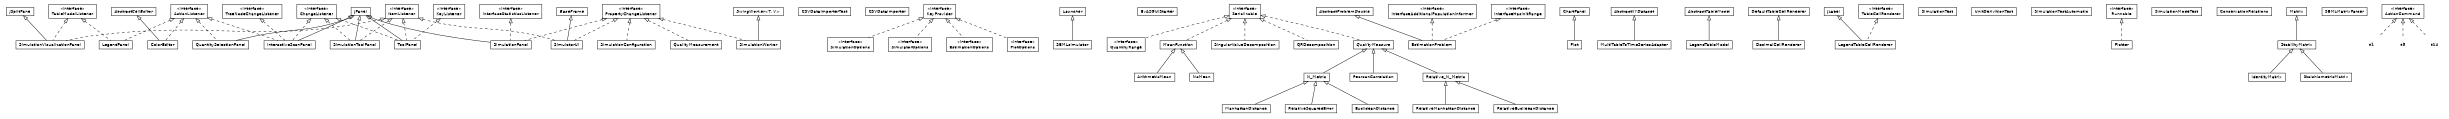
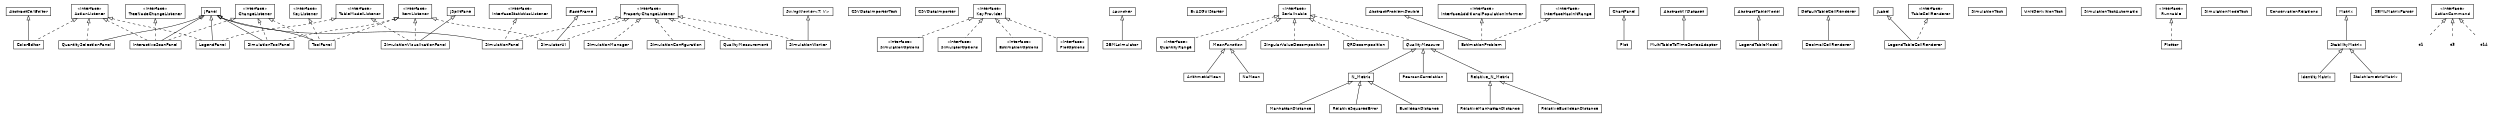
  digraph {
    nodesep=0.25
    ranksep=0.5
    node [fontcolor=black fontname=Helvetica fontsize=10.0 shape=plaintext]
    edge [arrowtail=empty dir=back fontname=Helvetica fontsize=10 headport=p labelfontname=Helvetica labelfontsize=10 tailport=p style=dashed]
    n1 [label=<<table title="org.sbml.simulator.gui.LegendPanel" border="0" cellborder="1" cellspacing="0" cellpadding="2" port="p"> 		<tr><td><table border="0" cellspacing="0" cellpadding="1"> <tr><td align="center" balign="center"> LegendPanel </td></tr> 		</table></td></tr> 		</table>>]
    n2 [label=<<table title="org.sbml.simulator.gui.InteractiveScanPanel" border="0" cellborder="1" cellspacing="0" cellpadding="2" port="p"> 		<tr><td><table border="0" cellspacing="0" cellpadding="1"> <tr><td align="center" balign="center"> InteractiveScanPanel </td></tr> 		</table></td></tr> 		</table>>]
    n3 [label=<<table title="org.sbml.simulator.gui.SimulationToolPanel" border="0" cellborder="1" cellspacing="0" cellpadding="2" port="p"> 		<tr><td><table border="0" cellspacing="0" cellpadding="1"> <tr><td align="center" balign="center"> SimulationToolPanel </td></tr> 		</table></td></tr> 		</table>>]
    n4 [label=<<table title="org.sbml.simulator.gui.QuantitySelectionPanel" border="0" cellborder="1" cellspacing="0" cellpadding="2" port="p"> 		<tr><td><table border="0" cellspacing="0" cellpadding="1"> <tr><td align="center" balign="center"> QuantitySelectionPanel </td></tr> 		</table></td></tr> 		</table>>]
+   n5 [label=<<table title="org.sbml.simulator.SimulationManager" border="0" cellborder="1" cellspacing="0" cellpadding="2" port="p"> 		<tr><td><table border="0" cellspacing="0" cellpadding="1"> <tr><td align="center" balign="center"> SimulationManager </td></tr> 		</table></td></tr> 		</table>>]
    n6 [label=<<table title="org.sbml.simulator.SimulationConfiguration" border="0" cellborder="1" cellspacing="0" cellpadding="2" port="p"> 		<tr><td><table border="0" cellspacing="0" cellpadding="1"> <tr><td align="center" balign="center"> SimulationConfiguration </td></tr> 		</table></td></tr> 		</table>>]
    n7 [label=<<table title="org.sbml.simulator.gui.CSVDataImporterTest" border="0" cellborder="1" cellspacing="0" cellpadding="2" port="p"> 		<tr><td><table border="0" cellspacing="0" cellpadding="1"> <tr><td align="center" balign="center"> CSVDataImporterTest </td></tr> 		</table></td></tr> 		</table>>]
    n8 [label=<<table title="org.sbml.simulator.gui.CSVDataImporter" border="0" cellborder="1" cellspacing="0" cellpadding="2" port="p"> 		<tr><td><table border="0" cellspacing="0" cellpadding="1"> <tr><td align="center" balign="center"> CSVDataImporter </td></tr> 		</table></td></tr> 		</table>>]
    n9 [label=<<table title="org.sbml.simulator.gui.SimulatorUI" border="0" cellborder="1" cellspacing="0" cellpadding="2" port="p"> 		<tr><td><table border="0" cellspacing="0" cellpadding="1"> <tr><td align="center" balign="center"> SimulatorUI </td></tr> 		</table></td></tr> 		</table>>]
    n10 [label=<<table title="org.sbml.simulator.gui.SimulationWorker" border="0" cellborder="1" cellspacing="0" cellpadding="2" port="p"> 		<tr><td><table border="0" cellspacing="0" cellpadding="1"> <tr><td align="center" balign="center"> SimulationWorker </td></tr> 		</table></td></tr> 		</table>>]
    n11 [label=<<table title="org.sbml.simulator.SimulationOptions" border="0" cellborder="1" cellspacing="0" cellpadding="2" port="p"> 		<tr><td><table border="0" cellspacing="0" cellpadding="1"> <tr><td align="center" balign="center"> &#171;interface&#187; </td></tr> <tr><td align="center" balign="center"> SimulationOptions </td></tr> 		</table></td></tr> 		</table>>]
    n12 [label=<<table title="org.sbml.simulator.gui.SimulationPanel" border="0" cellborder="1" cellspacing="0" cellpadding="2" port="p"> 		<tr><td><table border="0" cellspacing="0" cellpadding="1"> <tr><td align="center" balign="center"> SimulationPanel </td></tr> 		</table></td></tr> 		</table>>]
    n13 [label=<<table title="org.sbml.simulator.gui.SimulationVisualizationPanel" border="0" cellborder="1" cellspacing="0" cellpadding="2" port="p"> 		<tr><td><table border="0" cellspacing="0" cellpadding="1"> <tr><td align="center" balign="center"> SimulationVisualizationPanel </td></tr> 		</table></td></tr> 		</table>>]
    n14 [label=<<table title="org.sbml.simulator.QualityMeasurement" border="0" cellborder="1" cellspacing="0" cellpadding="2" port="p"> 		<tr><td><table border="0" cellspacing="0" cellpadding="1"> <tr><td align="center" balign="center"> QualityMeasurement </td></tr> 		</table></td></tr> 		</table>>]
    n15 [label=<<table title="org.sbml.simulator.SBMLsimulator" border="0" cellborder="1" cellspacing="0" cellpadding="2" port="p"> 		<tr><td><table border="0" cellspacing="0" cellpadding="1"> <tr><td align="center" balign="center"> SBMLsimulator </td></tr> 		</table></td></tr> 		</table>>]
    n16 [label=<<table title="org.sbml.simulator.gui.ToolPanel" border="0" cellborder="1" cellspacing="0" cellpadding="2" port="p"> 		<tr><td><table border="0" cellspacing="0" cellpadding="1"> <tr><td align="center" balign="center"> ToolPanel </td></tr> 		</table></td></tr> 		</table>>]
    n17 [label=<<table title="org.sbml.simulator.SimulatorOptions" border="0" cellborder="1" cellspacing="0" cellpadding="2" port="p"> 		<tr><td><table border="0" cellspacing="0" cellpadding="1"> <tr><td align="center" balign="center"> &#171;interface&#187; </td></tr> <tr><td align="center" balign="center"> SimulatorOptions </td></tr> 		</table></td></tr> 		</table>>]
    n18 [label=<<table title="org.sbml.optimization.EvA2GUIStarter" border="0" cellborder="1" cellspacing="0" cellpadding="2" port="p"> 		<tr><td><table border="0" cellspacing="0" cellpadding="1"> <tr><td align="center" balign="center"> EvA2GUIStarter </td></tr> 		</table></td></tr> 		</table>>]
    n19 [label=<<table title="org.sbml.optimization.QuantityRange" border="0" cellborder="1" cellspacing="0" cellpadding="2" port="p"> 		<tr><td><table border="0" cellspacing="0" cellpadding="1"> <tr><td align="center" balign="center"> &#171;interface&#187; </td></tr> <tr><td align="center" balign="center"> QuantityRange </td></tr> 		</table></td></tr> 		</table>>]
    n20 [label=<<table title="org.sbml.optimization.problem.EstimationOptions" border="0" cellborder="1" cellspacing="0" cellpadding="2" port="p"> 		<tr><td><table border="0" cellspacing="0" cellpadding="1"> <tr><td align="center" balign="center"> &#171;interface&#187; </td></tr> <tr><td align="center" balign="center"> EstimationOptions </td></tr> 		</table></td></tr> 		</table>>]
    n21 [label=<<table title="org.sbml.optimization.problem.EstimationProblem" border="0" cellborder="1" cellspacing="0" cellpadding="2" port="p"> 		<tr><td><table border="0" cellspacing="0" cellpadding="1"> <tr><td align="center" balign="center"> EstimationProblem </td></tr> 		</table></td></tr> 		</table>>]
    n22 [label=<<table title="org.sbml.simulator.gui.plot.Plot" border="0" cellborder="1" cellspacing="0" cellpadding="2" port="p"> 		<tr><td><table border="0" cellspacing="0" cellpadding="1"> <tr><td align="center" balign="center"> Plot </td></tr> 		</table></td></tr> 		</table>>]
    n23 [label=<<table title="org.sbml.simulator.gui.plot.MultiTableToTimeSeriesAdapter" border="0" cellborder="1" cellspacing="0" cellpadding="2" port="p"> 		<tr><td><table border="0" cellspacing="0" cellpadding="1"> <tr><td align="center" balign="center"> MultiTableToTimeSeriesAdapter </td></tr> 		</table></td></tr> 		</table>>]
    n24 [label=<<table title="org.sbml.simulator.gui.plot.PlotOptions" border="0" cellborder="1" cellspacing="0" cellpadding="2" port="p"> 		<tr><td><table border="0" cellspacing="0" cellpadding="1"> <tr><td align="center" balign="center"> &#171;interface&#187; </td></tr> <tr><td align="center" balign="center"> PlotOptions </td></tr> 		</table></td></tr> 		</table>>]
    n25 [label=<<table title="org.sbml.simulator.gui.table.ColorEditor" border="0" cellborder="1" cellspacing="0" cellpadding="2" port="p"> 		<tr><td><table border="0" cellspacing="0" cellpadding="1"> <tr><td align="center" balign="center"> ColorEditor </td></tr> 		</table></td></tr> 		</table>>]
    n26 [label=<<table title="org.sbml.simulator.gui.table.LegendTableModel" border="0" cellborder="1" cellspacing="0" cellpadding="2" port="p"> 		<tr><td><table border="0" cellspacing="0" cellpadding="1"> <tr><td align="center" balign="center"> LegendTableModel </td></tr> 		</table></td></tr> 		</table>>]
    n27 [label=<<table title="org.sbml.simulator.gui.table.DecimalCellRenderer" border="0" cellborder="1" cellspacing="0" cellpadding="2" port="p"> 		<tr><td><table border="0" cellspacing="0" cellpadding="1"> <tr><td align="center" balign="center"> DecimalCellRenderer </td></tr> 		</table></td></tr> 		</table>>]
    n28 [label=<<table title="org.sbml.simulator.gui.table.LegendTableCellRenderer" border="0" cellborder="1" cellspacing="0" cellpadding="2" port="p"> 		<tr><td><table border="0" cellspacing="0" cellpadding="1"> <tr><td align="center" balign="center"> LegendTableCellRenderer </td></tr> 		</table></td></tr> 		</table>>]
    n29 [label=<<table title="org.sbml.simulator.math.SimulationTest" border="0" cellborder="1" cellspacing="0" cellpadding="2" port="p"> 		<tr><td><table border="0" cellspacing="0" cellpadding="1"> <tr><td align="center" balign="center"> SimulationTest </td></tr> 		</table></td></tr> 		</table>>]
    n30 [label=<<table title="org.sbml.simulator.math.UnitDerivitionTest" border="0" cellborder="1" cellspacing="0" cellpadding="2" port="p"> 		<tr><td><table border="0" cellspacing="0" cellpadding="1"> <tr><td align="center" balign="center"> UnitDerivitionTest </td></tr> 		</table></td></tr> 		</table>>]
    n31 [label=<<table title="org.sbml.simulator.math.SimulationTestAutomatic" border="0" cellborder="1" cellspacing="0" cellpadding="2" port="p"> 		<tr><td><table border="0" cellspacing="0" cellpadding="1"> <tr><td align="center" balign="center"> SimulationTestAutomatic </td></tr> 		</table></td></tr> 		</table>>]
    n32 [label=<<table title="org.sbml.simulator.math.Plotter" border="0" cellborder="1" cellspacing="0" cellpadding="2" port="p"> 		<tr><td><table border="0" cellspacing="0" cellpadding="1"> <tr><td align="center" balign="center"> Plotter </td></tr> 		</table></td></tr> 		</table>>]
    n33 [label=<<table title="org.sbml.simulator.math.SimulationModeTest" border="0" cellborder="1" cellspacing="0" cellpadding="2" port="p"> 		<tr><td><table border="0" cellspacing="0" cellpadding="1"> <tr><td align="center" balign="center"> SimulationModeTest </td></tr> 		</table></td></tr> 		</table>>]
    n34 [label=<<table title="org.sbml.simulator.math.ConservationRelations" border="0" cellborder="1" cellspacing="0" cellpadding="2" port="p"> 		<tr><td><table border="0" cellspacing="0" cellpadding="1"> <tr><td align="center" balign="center"> ConservationRelations </td></tr> 		</table></td></tr> 		</table>>]
    n35 [label=<<table title="org.sbml.simulator.math.IdentityMatrix" border="0" cellborder="1" cellspacing="0" cellpadding="2" port="p"> 		<tr><td><table border="0" cellspacing="0" cellpadding="1"> <tr><td align="center" balign="center"> IdentityMatrix </td></tr> 		</table></td></tr> 		</table>>]
    n36 [label=<<table title="org.sbml.simulator.math.MeanFunction" border="0" cellborder="1" cellspacing="0" cellpadding="2" port="p"> 		<tr><td><table border="0" cellspacing="0" cellpadding="1"> <tr><td align="center" balign="center"><font face="Helvetica-Oblique"> MeanFunction </font></td></tr> 		</table></td></tr> 		</table>>]
    n37 [label=<<table title="org.sbml.simulator.math.ArithmeticMean" border="0" cellborder="1" cellspacing="0" cellpadding="2" port="p"> 		<tr><td><table border="0" cellspacing="0" cellpadding="1"> <tr><td align="center" balign="center"> ArithmeticMean </td></tr> 		</table></td></tr> 		</table>>]
    n38 [label=<<table title="org.sbml.simulator.math.NoMean" border="0" cellborder="1" cellspacing="0" cellpadding="2" port="p"> 		<tr><td><table border="0" cellspacing="0" cellpadding="1"> <tr><td align="center" balign="center"> NoMean </td></tr> 		</table></td></tr> 		</table>>]
    n39 [label=<<table title="org.sbml.simulator.math.ManhattanDistance" border="0" cellborder="1" cellspacing="0" cellpadding="2" port="p"> 		<tr><td><table border="0" cellspacing="0" cellpadding="1"> <tr><td align="center" balign="center"> ManhattanDistance </td></tr> 		</table></td></tr> 		</table>>]
    n40 [label=<<table title="org.sbml.simulator.math.N_Metric" border="0" cellborder="1" cellspacing="0" cellpadding="2" port="p"> 		<tr><td><table border="0" cellspacing="0" cellpadding="1"> <tr><td align="center" balign="center"> N_Metric </td></tr> 		</table></td></tr> 		</table>>]
    n41 [label=<<table title="org.sbml.simulator.math.RelativeSquaredError" border="0" cellborder="1" cellspacing="0" cellpadding="2" port="p"> 		<tr><td><table border="0" cellspacing="0" cellpadding="1"> <tr><td align="center" balign="center"> RelativeSquaredError </td></tr> 		</table></td></tr> 		</table>>]
    n42 [label=<<table title="org.sbml.simulator.math.EuclideanDistance" border="0" cellborder="1" cellspacing="0" cellpadding="2" port="p"> 		<tr><td><table border="0" cellspacing="0" cellpadding="1"> <tr><td align="center" balign="center"> EuclideanDistance </td></tr> 		</table></td></tr> 		</table>>]
    n43 [label=<<table title="org.sbml.simulator.math.PearsonCorrelation" border="0" cellborder="1" cellspacing="0" cellpadding="2" port="p"> 		<tr><td><table border="0" cellspacing="0" cellpadding="1"> <tr><td align="center" balign="center"> PearsonCorrelation </td></tr> 		</table></td></tr> 		</table>>]
    n44 [label=<<table title="org.sbml.simulator.math.StoichiometricMatrix" border="0" cellborder="1" cellspacing="0" cellpadding="2" port="p"> 		<tr><td><table border="0" cellspacing="0" cellpadding="1"> <tr><td align="center" balign="center"> StoichiometricMatrix </td></tr> 		</table></td></tr> 		</table>>]
    n45 [label=<<table title="org.sbml.simulator.math.SingularValueDecomposition" border="0" cellborder="1" cellspacing="0" cellpadding="2" port="p"> 		<tr><td><table border="0" cellspacing="0" cellpadding="1"> <tr><td align="center" balign="center"> SingularValueDecomposition </td></tr> 		</table></td></tr> 		</table>>]
    n46 [label=<<table title="org.sbml.simulator.math.Relative_N_Metric" border="0" cellborder="1" cellspacing="0" cellpadding="2" port="p"> 		<tr><td><table border="0" cellspacing="0" cellpadding="1"> <tr><td align="center" balign="center"> Relative_N_Metric </td></tr> 		</table></td></tr> 		</table>>]
    n47 [label=<<table title="org.sbml.simulator.math.RelativeManhattanDistance" border="0" cellborder="1" cellspacing="0" cellpadding="2" port="p"> 		<tr><td><table border="0" cellspacing="0" cellpadding="1"> <tr><td align="center" balign="center"> RelativeManhattanDistance </td></tr> 		</table></td></tr> 		</table>>]
    n48 [label=<<table title="org.sbml.simulator.math.RelativeEuclideanDistance" border="0" cellborder="1" cellspacing="0" cellpadding="2" port="p"> 		<tr><td><table border="0" cellspacing="0" cellpadding="1"> <tr><td align="center" balign="center"> RelativeEuclideanDistance </td></tr> 		</table></td></tr> 		</table>>]
    n49 [label=<<table title="org.sbml.simulator.math.StabilityMatrix" border="0" cellborder="1" cellspacing="0" cellpadding="2" port="p"> 		<tr><td><table border="0" cellspacing="0" cellpadding="1"> <tr><td align="center" balign="center"> StabilityMatrix </td></tr> 		</table></td></tr> 		</table>>]
    n50 [label=<<table title="org.sbml.simulator.math.QRDecomposition" border="0" cellborder="1" cellspacing="0" cellpadding="2" port="p"> 		<tr><td><table border="0" cellspacing="0" cellpadding="1"> <tr><td align="center" balign="center"> QRDecomposition </td></tr> 		</table></td></tr> 		</table>>]
    n51 [label=<<table title="org.sbml.simulator.math.QualityMeasure" border="0" cellborder="1" cellspacing="0" cellpadding="2" port="p"> 		<tr><td><table border="0" cellspacing="0" cellpadding="1"> <tr><td align="center" balign="center"><font face="Helvetica-Oblique"> QualityMeasure </font></td></tr> 		</table></td></tr> 		</table>>]
    n52 [label=<<table title="org.sbml.simulator.math.SBMLMatrixParser" border="0" cellborder="1" cellspacing="0" cellpadding="2" port="p"> 		<tr><td><table border="0" cellspacing="0" cellpadding="1"> <tr><td align="center" balign="center"> SBMLMatrixParser </td></tr> 		</table></td></tr> 		</table>>]
    n53 [label=<<table title="javax.swing.JPanel" border="0" cellborder="1" cellspacing="0" cellpadding="2" port="p" href="http://java.sun.com/j2se/1.4.2/docs/api/javax/swing/JPanel.html"> 		<tr><td><table border="0" cellspacing="0" cellpadding="1"> <tr><td align="center" balign="center"> JPanel </td></tr> 		</table></td></tr> 		</table>>]
    n54 [label=<<table title="javax.swing.event.TableModelListener" border="0" cellborder="1" cellspacing="0" cellpadding="2" port="p" href="http://java.sun.com/j2se/1.4.2/docs/api/javax/swing/event/TableModelListener.html"> 		<tr><td><table border="0" cellspacing="0" cellpadding="1"> <tr><td align="center" balign="center"> &#171;interface&#187; </td></tr> <tr><td align="center" balign="center"> TableModelListener </td></tr> 		</table></td></tr> 		</table>>]
    n55 [label=<<table title="java.awt.event.ActionListener" border="0" cellborder="1" cellspacing="0" cellpadding="2" port="p" href="http://java.sun.com/j2se/1.4.2/docs/api/java/awt/event/ActionListener.html"> 		<tr><td><table border="0" cellspacing="0" cellpadding="1"> <tr><td align="center" balign="center"> &#171;interface&#187; </td></tr> <tr><td align="center" balign="center"> ActionListener </td></tr> 		</table></td></tr> 		</table>>]
    n56 [label=<<table title="de.zbit.gui.ActionCommand" border="0" cellborder="1" cellspacing="0" cellpadding="2" port="p" href="http://java.sun.com/j2se/1.4.2/docs/api/de/zbit/gui/ActionCommand.html"> 		<tr><td><table border="0" cellspacing="0" cellpadding="1"> <tr><td align="center" balign="center"> &#171;interface&#187; </td></tr> <tr><td align="center" balign="center"> ActionCommand </td></tr> 		</table></td></tr> 		</table>>]
    c1 [fontsize=10 fontcolor=""]
    n58 [fontsize=10 label=c3 fontcolor=""]
    n59 [fontsize=10 label=c14 fontcolor=""]
    n60 [label=<<table title="javax.swing.event.ChangeListener" border="0" cellborder="1" cellspacing="0" cellpadding="2" port="p" href="http://java.sun.com/j2se/1.4.2/docs/api/javax/swing/event/ChangeListener.html"> 		<tr><td><table border="0" cellspacing="0" cellpadding="1"> <tr><td align="center" balign="center"> &#171;interface&#187; </td></tr> <tr><td align="center" balign="center"> ChangeListener </td></tr> 		</table></td></tr> 		</table>>]
    n61 [label=<<table title="org.sbml.jsbml.util.TreeNodeChangeListener" border="0" cellborder="1" cellspacing="0" cellpadding="2" port="p" href="http://java.sun.com/j2se/1.4.2/docs/api/org/sbml/jsbml/util/TreeNodeChangeListener.html"> 		<tr><td><table border="0" cellspacing="0" cellpadding="1"> <tr><td align="center" balign="center"> &#171;interface&#187; </td></tr> <tr><td align="center" balign="center"> TreeNodeChangeListener </td></tr> 		</table></td></tr> 		</table>>]
    n62 [label=<<table title="java.awt.event.ItemListener" border="0" cellborder="1" cellspacing="0" cellpadding="2" port="p" href="http://java.sun.com/j2se/1.4.2/docs/api/java/awt/event/ItemListener.html"> 		<tr><td><table border="0" cellspacing="0" cellpadding="1"> <tr><td align="center" balign="center"> &#171;interface&#187; </td></tr> <tr><td align="center" balign="center"> ItemListener </td></tr> 		</table></td></tr> 		</table>>]
    n63 [label=<<table title="java.beans.PropertyChangeListener" border="0" cellborder="1" cellspacing="0" cellpadding="2" port="p" href="http://java.sun.com/j2se/1.4.2/docs/api/java/beans/PropertyChangeListener.html"> 		<tr><td><table border="0" cellspacing="0" cellpadding="1"> <tr><td align="center" balign="center"> &#171;interface&#187; </td></tr> <tr><td align="center" balign="center"> PropertyChangeListener </td></tr> 		</table></td></tr> 		</table>>]
    n64 [label=<<table title="de.zbit.gui.BaseFrame" border="0" cellborder="1" cellspacing="0" cellpadding="2" port="p" href="http://java.sun.com/j2se/1.4.2/docs/api/de/zbit/gui/BaseFrame.html"> 		<tr><td><table border="0" cellspacing="0" cellpadding="1"> <tr><td align="center" balign="center"><font face="Helvetica-Oblique"> BaseFrame </font></td></tr> 		</table></td></tr> 		</table>>]
    n65 [label=<<table title="javax.swing.SwingWorker" border="0" cellborder="1" cellspacing="0" cellpadding="2" port="p" href="http://java.sun.com/j2se/1.4.2/docs/api/javax/swing/SwingWorker.html"> 		<tr><td><table border="0" cellspacing="0" cellpadding="1"> <tr><td align="center" balign="center"><font face="Helvetica-Oblique"> SwingWorker&lt;T, V&gt; </font></td></tr> 		</table></td></tr> 		</table>>]
    n66 [label=<<table title="de.zbit.util.prefs.KeyProvider" border="0" cellborder="1" cellspacing="0" cellpadding="2" port="p" href="http://java.sun.com/j2se/1.4.2/docs/api/de/zbit/util/prefs/KeyProvider.html"> 		<tr><td><table border="0" cellspacing="0" cellpadding="1"> <tr><td align="center" balign="center"> &#171;interface&#187; </td></tr> <tr><td align="center" balign="center"> KeyProvider </td></tr> 		</table></td></tr> 		</table>>]
    n67 [label=<<table title="eva2.server.stat.InterfaceStatisticsListener" border="0" cellborder="1" cellspacing="0" cellpadding="2" port="p" href="http://java.sun.com/j2se/1.4.2/docs/api/eva2/server/stat/InterfaceStatisticsListener.html"> 		<tr><td><table border="0" cellspacing="0" cellpadding="1"> <tr><td align="center" balign="center"> &#171;interface&#187; </td></tr> <tr><td align="center" balign="center"> InterfaceStatisticsListener </td></tr> 		</table></td></tr> 		</table>>]
    n68 [label=<<table title="javax.swing.JSplitPane" border="0" cellborder="1" cellspacing="0" cellpadding="2" port="p" href="http://java.sun.com/j2se/1.4.2/docs/api/javax/swing/JSplitPane.html"> 		<tr><td><table border="0" cellspacing="0" cellpadding="1"> <tr><td align="center" balign="center"> JSplitPane </td></tr> 		</table></td></tr> 		</table>>]
    n69 [label=<<table title="de.zbit.Launcher" border="0" cellborder="1" cellspacing="0" cellpadding="2" port="p" href="http://java.sun.com/j2se/1.4.2/docs/api/de/zbit/Launcher.html"> 		<tr><td><table border="0" cellspacing="0" cellpadding="1"> <tr><td align="center" balign="center"><font face="Helvetica-Oblique"> Launcher </font></td></tr> 		</table></td></tr> 		</table>>]
    n70 [label=<<table title="java.awt.event.KeyListener" border="0" cellborder="1" cellspacing="0" cellpadding="2" port="p" href="http://java.sun.com/j2se/1.4.2/docs/api/java/awt/event/KeyListener.html"> 		<tr><td><table border="0" cellspacing="0" cellpadding="1"> <tr><td align="center" balign="center"> &#171;interface&#187; </td></tr> <tr><td align="center" balign="center"> KeyListener </td></tr> 		</table></td></tr> 		</table>>]
    n71 [label=<<table title="java.io.Serializable" border="0" cellborder="1" cellspacing="0" cellpadding="2" port="p" href="http://java.sun.com/j2se/1.4.2/docs/api/java/io/Serializable.html"> 		<tr><td><table border="0" cellspacing="0" cellpadding="1"> <tr><td align="center" balign="center"> &#171;interface&#187; </td></tr> <tr><td align="center" balign="center"> Serializable </td></tr> 		</table></td></tr> 		</table>>]
    n72 [label=<<table title="eva2.server.go.problems.AbstractProblemDouble" border="0" cellborder="1" cellspacing="0" cellpadding="2" port="p" href="http://java.sun.com/j2se/1.4.2/docs/api/eva2/server/go/problems/AbstractProblemDouble.html"> 		<tr><td><table border="0" cellspacing="0" cellpadding="1"> <tr><td align="center" balign="center"><font face="Helvetica-Oblique"> AbstractProblemDouble </font></td></tr> 		</table></td></tr> 		</table>>]
    n73 [label=<<table title="eva2.server.go.problems.InterfaceAdditionalPopulationInformer" border="0" cellborder="1" cellspacing="0" cellpadding="2" port="p" href="http://java.sun.com/j2se/1.4.2/docs/api/eva2/server/go/problems/InterfaceAdditionalPopulationInformer.html"> 		<tr><td><table border="0" cellspacing="0" cellpadding="1"> <tr><td align="center" balign="center"> &#171;interface&#187; </td></tr> <tr><td align="center" balign="center"> InterfaceAdditionalPopulationInformer </td></tr> 		</table></td></tr> 		</table>>]
    n74 [label=<<table title="eva2.server.go.problems.InterfaceHasInitRange" border="0" cellborder="1" cellspacing="0" cellpadding="2" port="p" href="http://java.sun.com/j2se/1.4.2/docs/api/eva2/server/go/problems/InterfaceHasInitRange.html"> 		<tr><td><table border="0" cellspacing="0" cellpadding="1"> <tr><td align="center" balign="center"> &#171;interface&#187; </td></tr> <tr><td align="center" balign="center"> InterfaceHasInitRange </td></tr> 		</table></td></tr> 		</table>>]
    n75 [label=<<table title="org.jfree.chart.ChartPanel" border="0" cellborder="1" cellspacing="0" cellpadding="2" port="p" href="http://java.sun.com/j2se/1.4.2/docs/api/org/jfree/chart/ChartPanel.html"> 		<tr><td><table border="0" cellspacing="0" cellpadding="1"> <tr><td align="center" balign="center"> ChartPanel </td></tr> 		</table></td></tr> 		</table>>]
    n76 [label=<<table title="org.jfree.data.xy.AbstractXYDataset" border="0" cellborder="1" cellspacing="0" cellpadding="2" port="p" href="http://java.sun.com/j2se/1.4.2/docs/api/org/jfree/data/xy/AbstractXYDataset.html"> 		<tr><td><table border="0" cellspacing="0" cellpadding="1"> <tr><td align="center" balign="center"><font face="Helvetica-Oblique"> AbstractXYDataset </font></td></tr> 		</table></td></tr> 		</table>>]
    n77 [label=<<table title="javax.swing.AbstractCellEditor" border="0" cellborder="1" cellspacing="0" cellpadding="2" port="p" href="http://java.sun.com/j2se/1.4.2/docs/api/javax/swing/AbstractCellEditor.html"> 		<tr><td><table border="0" cellspacing="0" cellpadding="1"> <tr><td align="center" balign="center"><font face="Helvetica-Oblique"> AbstractCellEditor </font></td></tr> 		</table></td></tr> 		</table>>]
    n78 [label=<<table title="javax.swing.table.AbstractTableModel" border="0" cellborder="1" cellspacing="0" cellpadding="2" port="p" href="http://java.sun.com/j2se/1.4.2/docs/api/javax/swing/table/AbstractTableModel.html"> 		<tr><td><table border="0" cellspacing="0" cellpadding="1"> <tr><td align="center" balign="center"><font face="Helvetica-Oblique"> AbstractTableModel </font></td></tr> 		</table></td></tr> 		</table>>]
    n79 [label=<<table title="javax.swing.table.DefaultTableCellRenderer" border="0" cellborder="1" cellspacing="0" cellpadding="2" port="p" href="http://java.sun.com/j2se/1.4.2/docs/api/javax/swing/table/DefaultTableCellRenderer.html"> 		<tr><td><table border="0" cellspacing="0" cellpadding="1"> <tr><td align="center" balign="center"> DefaultTableCellRenderer </td></tr> 		</table></td></tr> 		</table>>]
    n80 [label=<<table title="javax.swing.JLabel" border="0" cellborder="1" cellspacing="0" cellpadding="2" port="p" href="http://java.sun.com/j2se/1.4.2/docs/api/javax/swing/JLabel.html"> 		<tr><td><table border="0" cellspacing="0" cellpadding="1"> <tr><td align="center" balign="center"> JLabel </td></tr> 		</table></td></tr> 		</table>>]
    n81 [label=<<table title="javax.swing.table.TableCellRenderer" border="0" cellborder="1" cellspacing="0" cellpadding="2" port="p" href="http://java.sun.com/j2se/1.4.2/docs/api/javax/swing/table/TableCellRenderer.html"> 		<tr><td><table border="0" cellspacing="0" cellpadding="1"> <tr><td align="center" balign="center"> &#171;interface&#187; </td></tr> <tr><td align="center" balign="center"> TableCellRenderer </td></tr> 		</table></td></tr> 		</table>>]
    n82 [label=<<table title="java.lang.Runnable" border="0" cellborder="1" cellspacing="0" cellpadding="2" port="p" href="http://java.sun.com/j2se/1.4.2/docs/api/java/lang/Runnable.html"> 		<tr><td><table border="0" cellspacing="0" cellpadding="1"> <tr><td align="center" balign="center"> &#171;interface&#187; </td></tr> <tr><td align="center" balign="center"> Runnable </td></tr> 		</table></td></tr> 		</table>>]
    n83 [label=<<table title="eva2.tools.math.Jama.Matrix" border="0" cellborder="1" cellspacing="0" cellpadding="2" port="p" href="http://java.sun.com/j2se/1.4.2/docs/api/eva2/tools/math/Jama/Matrix.html"> 		<tr><td><table border="0" cellspacing="0" cellpadding="1"> <tr><td align="center" balign="center"> Matrix </td></tr> 		</table></td></tr> 		</table>>]
    n36 -> n37 [style=""]
    n36 -> n38 [style=""]
    n40 -> n39 [style=""]
    n40 -> n41 [style=""]
    n40 -> n42 [style=""]
    n46 -> n47 [style=""]
    n46 -> n48 [style=""]
    n49 -> n35 [style=""]
    n49 -> n44 [style=""]
    n51 -> n40 [style=""]
    n51 -> n43 [style=""]
    n51 -> n46 [style=""]
+   n53 -> n1 [style=""]
    n53 -> n2 [style=""]
    n53 -> n3 [style=""]
    n53 -> n4 [style=""]
    n53 -> n12 [style=""]
    n53 -> n16 [style=""]
    n54 -> n1
    n54 -> n13
    n55 -> n1
    n55 -> n2
    n55 -> n4
    n55 -> n25
    n56 -> c1
    n56 -> n58
    n56 -> n59
    n60 -> n2
    n60 -> n3
    n60 -> n16
    n61 -> n2
    n62 -> n3
    n62 -> n9
    n62 -> n13
    n62 -> n16
+   n63 -> n5
    n63 -> n6
    n63 -> n9
    n63 -> n10
    n63 -> n12
    n63 -> n14
    n64 -> n9 [style=""]
    n65 -> n10 [style=""]
    n66 -> n11
    n66 -> n17
    n66 -> n20
    n66 -> n24
    n67 -> n12
    n68 -> n13 [style=""]
    n69 -> n15 [style=""]
    n70 -> n16
    n71 -> n19
    n71 -> n36
    n71 -> n45
    n71 -> n50
    n71 -> n51
    n72 -> n21 [style=""]
    n73 -> n21
    n74 -> n21
    n75 -> n22 [style=""]
    n76 -> n23 [style=""]
    n77 -> n25 [style=""]
    n78 -> n26 [style=""]
    n79 -> n27 [style=""]
    n80 -> n28 [style=""]
    n81 -> n28
    n82 -> n32
    n83 -> n49 [style=""]
  }
